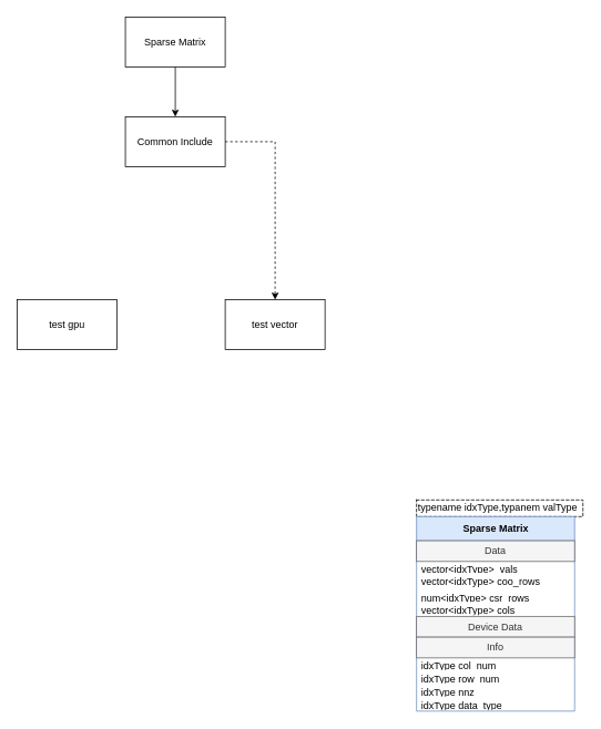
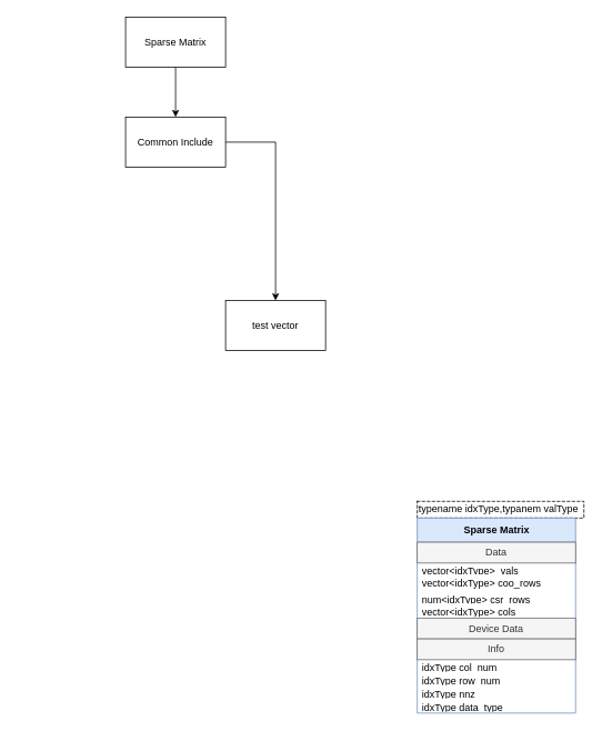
  <mxCell id="0" />
  <mxCell id="1" parent="0" />
  <mxCell id="2" style="edgeStyle=orthogonalEdgeStyle;rounded=0;orthogonalLoop=1;jettySize=auto;html=1;exitX=0.5;exitY=1;exitDx=0;exitDy=0;entryX=0.5;entryY=0;entryDx=0;entryDy=0;" edge="1" parent="1" source="3" target="5"><mxGeometry relative="1" as="geometry" /></mxCell>
  <mxCell id="3" value="Sparse Matrix" style="rounded=0;whiteSpace=wrap;html=1;" vertex="1" parent="1"><mxGeometry x="150" y="20" width="120" height="60" as="geometry" /></mxCell>
- <mxCell id="4" style="edgeStyle=orthogonalEdgeStyle;rounded=0;orthogonalLoop=1;jettySize=auto;html=1;exitX=1;exitY=0.5;exitDx=0;exitDy=0;entryX=0.5;entryY=0;entryDx=0;entryDy=0;dashed=1;" edge="1" parent="1" source="5" target="7"><mxGeometry relative="1" as="geometry" /></mxCell>
+ <mxCell id="4" style="edgeStyle=orthogonalEdgeStyle;rounded=0;orthogonalLoop=1;jettySize=auto;html=1;exitX=1;exitY=0.5;exitDx=0;exitDy=0;entryX=0.5;entryY=0;entryDx=0;entryDy=0;" edge="1" parent="1" source="5" target="7"><mxGeometry relative="1" as="geometry" /></mxCell>
  <mxCell id="5" value="Common Include" style="rounded=0;whiteSpace=wrap;html=1;" vertex="1" parent="1"><mxGeometry x="150" y="140" width="120" height="60" as="geometry" /></mxCell>
- <mxCell id="6" value="test gpu" style="rounded=0;whiteSpace=wrap;html=1;" vertex="1" parent="1"><mxGeometry x="20" y="360" width="120" height="60" as="geometry" /></mxCell>
  <mxCell id="7" value="test vector" style="rounded=0;whiteSpace=wrap;html=1;" vertex="1" parent="1"><mxGeometry x="270" y="360" width="120" height="60" as="geometry" /></mxCell>
  <mxCell id="8" value="typename idxType,typanem valType" style="shape=partialRectangle;html=1;top=1;align=left;dashed=1;" vertex="1" parent="1"><mxGeometry x="500" y="601" width="200" height="20" as="geometry" /></mxCell>
  <mxCell id="9" value="Sparse Matrix" style="swimlane;fontStyle=1;align=center;verticalAlign=middle;childLayout=stackLayout;horizontal=1;startSize=29;horizontalStack=0;resizeParent=1;resizeParentMax=0;resizeLast=0;collapsible=0;marginBottom=0;html=1;fillColor=#dae8fc;strokeColor=#6c8ebf;" vertex="1" parent="1"><mxGeometry x="500" y="621" width="190" height="234" as="geometry" /></mxCell>
  <mxCell id="10" value="Data" style="text;html=1;strokeColor=#666666;fillColor=#f5f5f5;align=center;verticalAlign=middle;spacingLeft=4;spacingRight=4;overflow=hidden;rotatable=0;points=[[0,0.5],[1,0.5]];portConstraint=eastwest;fontColor=#333333;" vertex="1" parent="9"><mxGeometry y="29" width="190" height="25" as="geometry" /></mxCell>
  <mxCell id="11" value="vector&amp;lt;idxType&amp;gt;&amp;nbsp; vals" style="text;html=1;strokeColor=none;fillColor=none;align=left;verticalAlign=middle;spacingLeft=4;spacingRight=4;overflow=hidden;rotatable=0;points=[[0,0.5],[1,0.5]];portConstraint=eastwest;" vertex="1" parent="9"><mxGeometry y="54" width="190" height="15" as="geometry" /></mxCell>
  <mxCell id="12" value="vector&amp;lt;idxType&amp;gt; coo_rows" style="text;html=1;strokeColor=none;fillColor=none;align=left;verticalAlign=middle;spacingLeft=4;spacingRight=4;overflow=hidden;rotatable=0;points=[[0,0.5],[1,0.5]];portConstraint=eastwest;" vertex="1" parent="9"><mxGeometry y="69" width="190" height="20" as="geometry" /></mxCell>
  <mxCell id="13" value="num&amp;lt;idxType&amp;gt; csr_rows" style="text;html=1;strokeColor=none;fillColor=none;align=left;verticalAlign=middle;spacingLeft=4;spacingRight=4;overflow=hidden;rotatable=0;points=[[0,0.5],[1,0.5]];portConstraint=eastwest;" vertex="1" parent="9"><mxGeometry y="89" width="190" height="15" as="geometry" /></mxCell>
  <mxCell id="14" value="vector&amp;lt;idxType&amp;gt; cols" style="text;html=1;strokeColor=none;fillColor=none;align=left;verticalAlign=middle;spacingLeft=4;spacingRight=4;overflow=hidden;rotatable=0;points=[[0,0.5],[1,0.5]];portConstraint=eastwest;" vertex="1" parent="9"><mxGeometry y="104" width="190" height="16" as="geometry" /></mxCell>
  <mxCell id="15" value="Device Data" style="text;html=1;strokeColor=#666666;fillColor=#f5f5f5;align=center;verticalAlign=middle;spacingLeft=4;spacingRight=4;overflow=hidden;rotatable=0;points=[[0,0.5],[1,0.5]];portConstraint=eastwest;fontColor=#333333;" vertex="1" parent="9"><mxGeometry y="120" width="190" height="25" as="geometry" /></mxCell>
  <mxCell id="16" value="Info" style="text;html=1;strokeColor=#666666;fillColor=#f5f5f5;align=center;verticalAlign=middle;spacingLeft=4;spacingRight=4;overflow=hidden;rotatable=0;points=[[0,0.5],[1,0.5]];portConstraint=eastwest;fontColor=#333333;" vertex="1" parent="9"><mxGeometry y="145" width="190" height="25" as="geometry" /></mxCell>
  <mxCell id="17" value="idxType col_num" style="text;html=1;strokeColor=none;fillColor=none;align=left;verticalAlign=middle;spacingLeft=4;spacingRight=4;overflow=hidden;rotatable=0;points=[[0,0.5],[1,0.5]];portConstraint=eastwest;" vertex="1" parent="9"><mxGeometry y="170" width="190" height="16" as="geometry" /></mxCell>
  <mxCell id="18" value="idxType row_num" style="text;html=1;strokeColor=none;fillColor=none;align=left;verticalAlign=middle;spacingLeft=4;spacingRight=4;overflow=hidden;rotatable=0;points=[[0,0.5],[1,0.5]];portConstraint=eastwest;" vertex="1" parent="9"><mxGeometry y="186" width="190" height="16" as="geometry" /></mxCell>
  <mxCell id="19" value="idxType nnz" style="text;html=1;strokeColor=none;fillColor=none;align=left;verticalAlign=middle;spacingLeft=4;spacingRight=4;overflow=hidden;rotatable=0;points=[[0,0.5],[1,0.5]];portConstraint=eastwest;" vertex="1" parent="9"><mxGeometry y="202" width="190" height="16" as="geometry" /></mxCell>
  <mxCell id="20" value="idxType data_type" style="text;html=1;strokeColor=none;fillColor=none;align=left;verticalAlign=middle;spacingLeft=4;spacingRight=4;overflow=hidden;rotatable=0;points=[[0,0.5],[1,0.5]];portConstraint=eastwest;" vertex="1" parent="9"><mxGeometry y="218" width="190" height="16" as="geometry" /></mxCell>
